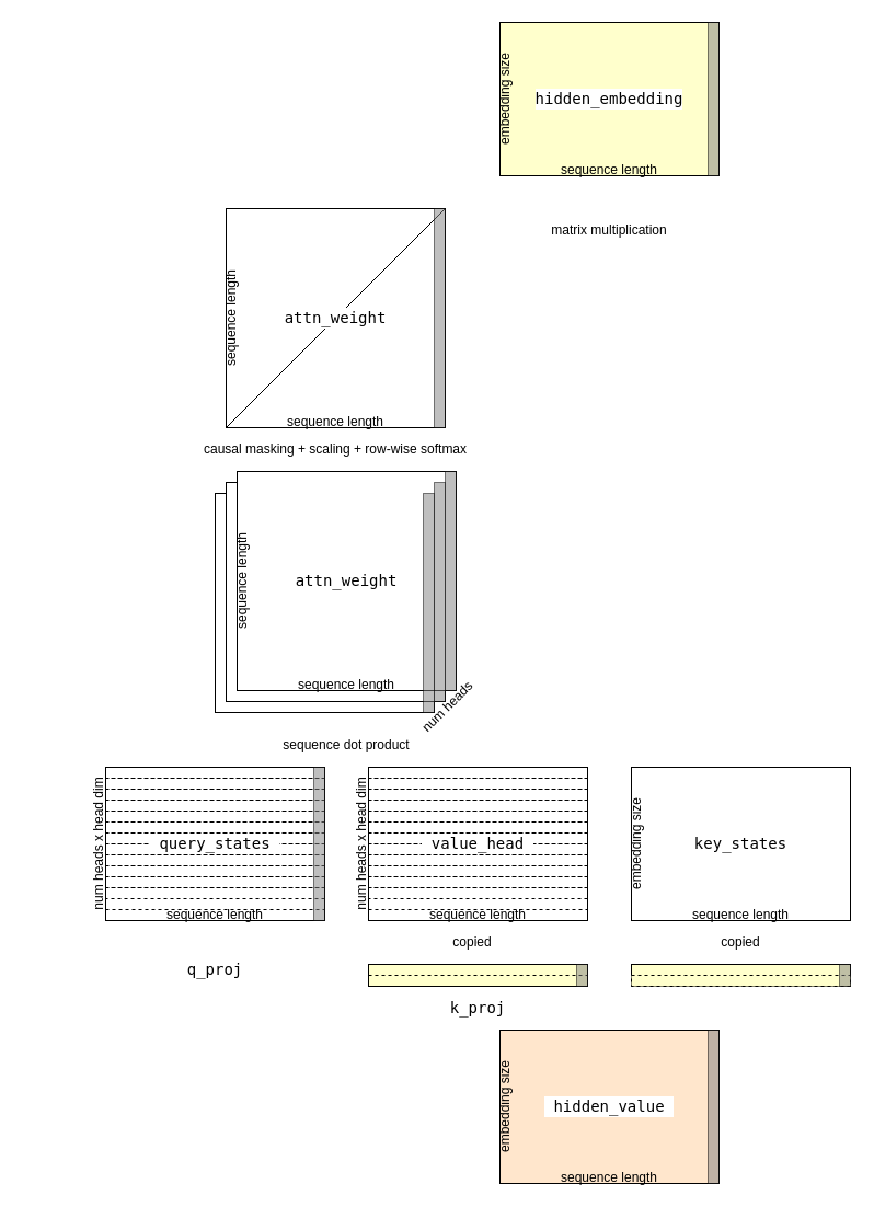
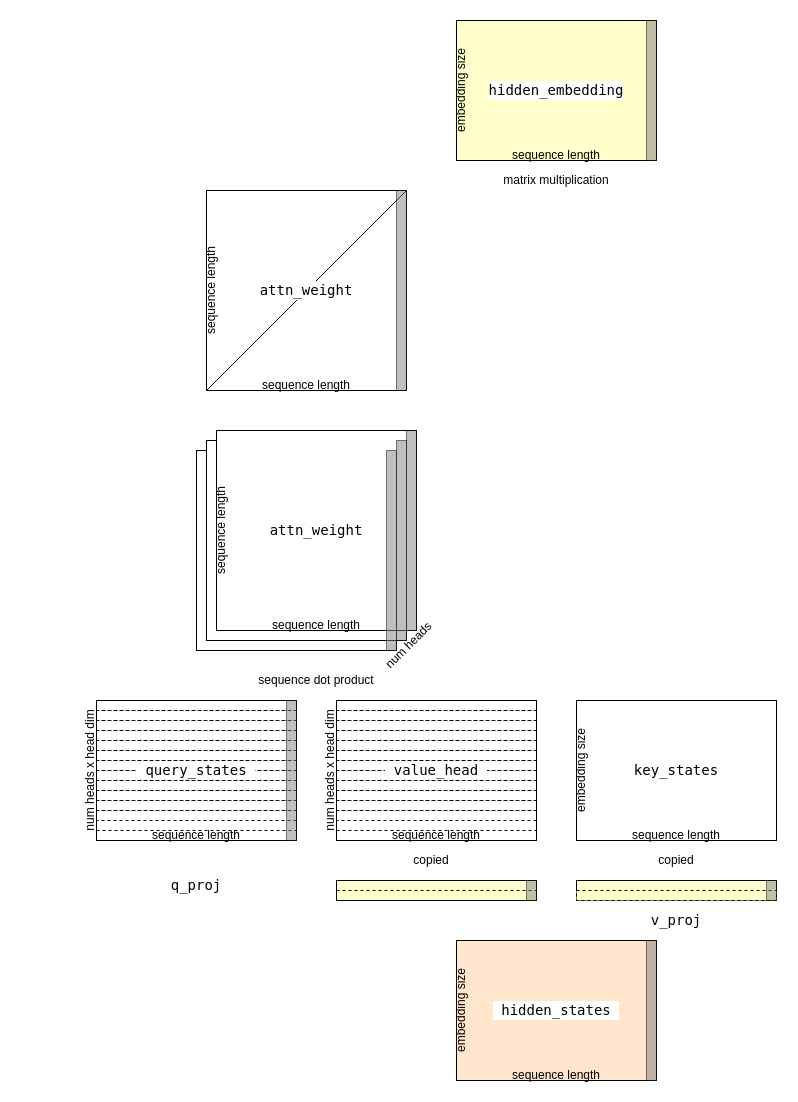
  <mxCell id="0" />
  <mxCell id="1" parent="0" />
  <mxCell id="2" value="fir" style="rounded=0;whiteSpace=wrap;html=1;fillColor=#ffe6cc;" parent="1" vertex="1"><mxGeometry x="456" y="940" width="200" height="140" as="geometry" /></mxCell>
  <mxCell id="3" value="" style="rounded=0;whiteSpace=wrap;html=1;fillColor=none;" parent="1" vertex="1"><mxGeometry x="96" y="700" width="200" height="140" as="geometry" /></mxCell>
  <mxCell id="4" value="" style="rounded=0;whiteSpace=wrap;html=1;fillColor=default;" parent="1" vertex="1"><mxGeometry x="576" y="700" width="200" height="140" as="geometry" /></mxCell>
  <mxCell id="5" value="" style="rounded=0;whiteSpace=wrap;html=1;fillColor=#FFFFCC;" parent="1" vertex="1"><mxGeometry x="336" y="880" width="200" height="20" as="geometry" /></mxCell>
  <mxCell id="6" value="" style="rounded=0;whiteSpace=wrap;html=1;fillColor=#FFFFCC;" parent="1" vertex="1"><mxGeometry x="576" y="880" width="200" height="20" as="geometry" /></mxCell>
  <mxCell id="7" value="" style="rounded=0;whiteSpace=wrap;html=1;fillColor=#FFFFCC;" parent="1" vertex="1"><mxGeometry x="456" y="20" width="200" height="140" as="geometry" /></mxCell>
  <mxCell id="8" value="sequence dot product" style="text;html=1;align=center;verticalAlign=middle;whiteSpace=wrap;rounded=0;fillColor=none;" parent="1" vertex="1"><mxGeometry x="241" y="660" width="150" height="40" as="geometry" /></mxCell>
- <mxCell id="10" value="&lt;pre style=&quot;box-sizing: border-box; overflow: auto; font-size: 14px; padding: 1px 0px; margin-top: 0px; margin-bottom: 0px; line-height: inherit; word-break: break-all; overflow-wrap: break-word; background-color: rgb(255, 255, 255); border: 0px; border-radius: 0px; text-wrap-mode: wrap; vertical-align: baseline; text-align: left;&quot;&gt;k_proj&lt;/pre&gt;" style="text;html=1;align=center;verticalAlign=middle;whiteSpace=wrap;rounded=0;fillColor=none;" parent="1" vertex="1"><mxGeometry x="336" y="900" width="200" height="40" as="geometry" /></mxCell>
+ <mxCell id="9" value="&lt;pre style=&quot;box-sizing: border-box; overflow: auto; font-size: 14px; padding: 1px 0px; margin-top: 0px; margin-bottom: 0px; line-height: inherit; word-break: break-all; overflow-wrap: break-word; background-color: rgb(255, 255, 255); border: 0px; border-radius: 0px; text-wrap-mode: wrap; vertical-align: baseline; text-align: left;&quot;&gt;v_proj&lt;/pre&gt;" style="text;html=1;align=center;verticalAlign=middle;whiteSpace=wrap;rounded=0;fillColor=none;" parent="1" vertex="1"><mxGeometry x="576" y="900" width="200" height="40" as="geometry" /></mxCell>
  <mxCell id="11" value="&lt;pre style=&quot;box-sizing: border-box; overflow: auto; font-size: 14px; padding: 1px 0px; margin-top: 0px; margin-bottom: 0px; line-height: inherit; word-break: break-all; overflow-wrap: break-word; background-color: rgb(255, 255, 255); border: 0px; border-radius: 0px; text-wrap-mode: wrap; vertical-align: baseline; text-align: left;&quot;&gt;q_proj&lt;/pre&gt;" style="text;html=1;align=center;verticalAlign=middle;whiteSpace=wrap;rounded=0;fillColor=none;" parent="1" vertex="1"><mxGeometry x="96" y="865" width="200" height="40" as="geometry" /></mxCell>
  <mxCell id="12" value="copied" style="text;html=1;align=center;verticalAlign=middle;whiteSpace=wrap;rounded=0;fillColor=none;" parent="1" vertex="1"><mxGeometry x="356" y="840" width="150" height="40" as="geometry" /></mxCell>
  <mxCell id="13" value="copied" style="text;html=1;align=center;verticalAlign=middle;whiteSpace=wrap;rounded=0;fillColor=none;" parent="1" vertex="1"><mxGeometry x="601" y="840" width="150" height="40" as="geometry" /></mxCell>
- <mxCell id="14" value="matrix multiplication" style="text;html=1;align=center;verticalAlign=middle;whiteSpace=wrap;rounded=0;fillColor=none;" parent="1" vertex="1"><mxGeometry x="481" y="190" width="150" height="40" as="geometry" /></mxCell>
+ <mxCell id="14" value="matrix multiplication" style="text;html=1;align=center;verticalAlign=middle;whiteSpace=wrap;rounded=0;fillColor=none;" parent="1" vertex="1"><mxGeometry x="481" y="160" width="150" height="40" as="geometry" /></mxCell>
  <mxCell id="15" value="sequence length" style="text;html=1;align=center;verticalAlign=middle;whiteSpace=wrap;rounded=0;fillColor=none;" parent="1" vertex="1"><mxGeometry x="456" y="1070" width="200" height="10" as="geometry" /></mxCell>
  <mxCell id="16" value="embedding size" style="rounded=0;whiteSpace=wrap;html=1;rotation=-90;strokeColor=none;fillColor=none;" parent="1" vertex="1"><mxGeometry x="391" y="1005" width="140" height="10" as="geometry" /></mxCell>
  <mxCell id="17" value="embedding size" style="rounded=0;whiteSpace=wrap;html=1;rotation=-90;strokeColor=none;fillColor=none;" parent="1" vertex="1"><mxGeometry x="511" y="765" width="140" height="10" as="geometry" /></mxCell>
  <mxCell id="18" value="" style="rounded=0;whiteSpace=wrap;html=1;dashed=1;fillColor=none;" parent="1" vertex="1"><mxGeometry x="96" y="700" width="200" height="10" as="geometry" /></mxCell>
  <mxCell id="19" value="sequence length" style="text;html=1;align=center;verticalAlign=middle;whiteSpace=wrap;rounded=0;fillColor=none;" parent="1" vertex="1"><mxGeometry x="576" y="830" width="200" height="10" as="geometry" /></mxCell>
  <mxCell id="20" value="sequence length" style="text;html=1;align=center;verticalAlign=middle;whiteSpace=wrap;rounded=0;fillColor=none;" parent="1" vertex="1"><mxGeometry x="96" y="830" width="200" height="10" as="geometry" /></mxCell>
  <mxCell id="21" value="" style="rounded=0;whiteSpace=wrap;html=1;dashed=1;fillColor=none;" parent="1" vertex="1"><mxGeometry x="96" y="710" width="200" height="10" as="geometry" /></mxCell>
  <mxCell id="22" value="" style="rounded=0;whiteSpace=wrap;html=1;dashed=1;fillColor=none;" parent="1" vertex="1"><mxGeometry x="96" y="720" width="200" height="10" as="geometry" /></mxCell>
  <mxCell id="23" value="" style="rounded=0;whiteSpace=wrap;html=1;dashed=1;fillColor=none;" parent="1" vertex="1"><mxGeometry x="96" y="730" width="200" height="10" as="geometry" /></mxCell>
  <mxCell id="24" value="" style="rounded=0;whiteSpace=wrap;html=1;dashed=1;fillColor=none;" parent="1" vertex="1"><mxGeometry x="96" y="740" width="200" height="10" as="geometry" /></mxCell>
  <mxCell id="25" value="" style="rounded=0;whiteSpace=wrap;html=1;dashed=1;fillColor=none;" parent="1" vertex="1"><mxGeometry x="96" y="750" width="200" height="10" as="geometry" /></mxCell>
  <mxCell id="26" value="" style="rounded=0;whiteSpace=wrap;html=1;dashed=1;fillColor=none;" parent="1" vertex="1"><mxGeometry x="96" y="760" width="200" height="10" as="geometry" /></mxCell>
  <mxCell id="27" value="" style="rounded=0;whiteSpace=wrap;html=1;dashed=1;fillColor=none;" parent="1" vertex="1"><mxGeometry x="96" y="770" width="200" height="10" as="geometry" /></mxCell>
  <mxCell id="28" value="" style="rounded=0;whiteSpace=wrap;html=1;dashed=1;fillColor=none;" parent="1" vertex="1"><mxGeometry x="96" y="780" width="200" height="10" as="geometry" /></mxCell>
  <mxCell id="29" value="" style="rounded=0;whiteSpace=wrap;html=1;dashed=1;fillColor=none;" parent="1" vertex="1"><mxGeometry x="96" y="790" width="200" height="10" as="geometry" /></mxCell>
  <mxCell id="30" value="" style="rounded=0;whiteSpace=wrap;html=1;dashed=1;fillColor=none;" parent="1" vertex="1"><mxGeometry x="96" y="800" width="200" height="10" as="geometry" /></mxCell>
  <mxCell id="31" value="" style="rounded=0;whiteSpace=wrap;html=1;dashed=1;fillColor=none;" parent="1" vertex="1"><mxGeometry x="96" y="810" width="200" height="10" as="geometry" /></mxCell>
  <mxCell id="32" value="" style="rounded=0;whiteSpace=wrap;html=1;dashed=1;fillColor=none;" parent="1" vertex="1"><mxGeometry x="96" y="830" width="200" height="10" as="geometry" /></mxCell>
  <mxCell id="33" value="" style="rounded=0;whiteSpace=wrap;html=1;fillColor=none;" parent="1" vertex="1"><mxGeometry x="336" y="700" width="200" height="140" as="geometry" /></mxCell>
  <mxCell id="34" value="" style="rounded=0;whiteSpace=wrap;html=1;dashed=1;fillColor=none;" parent="1" vertex="1"><mxGeometry x="336" y="700" width="200" height="10" as="geometry" /></mxCell>
  <mxCell id="35" value="sequence length" style="text;html=1;align=center;verticalAlign=middle;whiteSpace=wrap;rounded=0;fillColor=none;" parent="1" vertex="1"><mxGeometry x="336" y="830" width="200" height="10" as="geometry" /></mxCell>
  <mxCell id="36" value="" style="rounded=0;whiteSpace=wrap;html=1;dashed=1;fillColor=none;" parent="1" vertex="1"><mxGeometry x="336" y="710" width="200" height="10" as="geometry" /></mxCell>
  <mxCell id="37" value="" style="rounded=0;whiteSpace=wrap;html=1;dashed=1;fillColor=none;" parent="1" vertex="1"><mxGeometry x="336" y="720" width="200" height="10" as="geometry" /></mxCell>
  <mxCell id="38" value="" style="rounded=0;whiteSpace=wrap;html=1;dashed=1;fillColor=none;" parent="1" vertex="1"><mxGeometry x="336" y="730" width="200" height="10" as="geometry" /></mxCell>
  <mxCell id="39" value="" style="rounded=0;whiteSpace=wrap;html=1;dashed=1;fillColor=none;" parent="1" vertex="1"><mxGeometry x="336" y="740" width="200" height="10" as="geometry" /></mxCell>
  <mxCell id="40" value="" style="rounded=0;whiteSpace=wrap;html=1;dashed=1;fillColor=none;" parent="1" vertex="1"><mxGeometry x="336" y="750" width="200" height="10" as="geometry" /></mxCell>
  <mxCell id="41" value="" style="rounded=0;whiteSpace=wrap;html=1;dashed=1;fillColor=none;" parent="1" vertex="1"><mxGeometry x="336" y="760" width="200" height="10" as="geometry" /></mxCell>
  <mxCell id="42" value="" style="rounded=0;whiteSpace=wrap;html=1;dashed=1;fillColor=none;" parent="1" vertex="1"><mxGeometry x="336" y="770" width="200" height="10" as="geometry" /></mxCell>
  <mxCell id="43" value="" style="rounded=0;whiteSpace=wrap;html=1;dashed=1;fillColor=none;" parent="1" vertex="1"><mxGeometry x="336" y="780" width="200" height="10" as="geometry" /></mxCell>
  <mxCell id="44" value="" style="rounded=0;whiteSpace=wrap;html=1;dashed=1;fillColor=none;" parent="1" vertex="1"><mxGeometry x="336" y="790" width="200" height="10" as="geometry" /></mxCell>
  <mxCell id="45" value="" style="rounded=0;whiteSpace=wrap;html=1;dashed=1;fillColor=none;" parent="1" vertex="1"><mxGeometry x="336" y="800" width="200" height="10" as="geometry" /></mxCell>
  <mxCell id="46" value="" style="rounded=0;whiteSpace=wrap;html=1;dashed=1;fillColor=none;" parent="1" vertex="1"><mxGeometry x="336" y="810" width="200" height="10" as="geometry" /></mxCell>
  <mxCell id="47" value="" style="rounded=0;whiteSpace=wrap;html=1;dashed=1;fillColor=none;" parent="1" vertex="1"><mxGeometry x="336" y="830" width="200" height="10" as="geometry" /></mxCell>
  <mxCell id="48" value="" style="rounded=0;whiteSpace=wrap;html=1;dashed=1;fillColor=none;" parent="1" vertex="1"><mxGeometry x="336" y="890" width="200" height="10" as="geometry" /></mxCell>
  <mxCell id="49" value="" style="rounded=0;whiteSpace=wrap;html=1;dashed=1;fillColor=#FFFFCC;" parent="1" vertex="1"><mxGeometry x="576" y="890" width="200" height="10" as="geometry" /></mxCell>
  <mxCell id="50" value="num heads x head dim" style="rounded=0;whiteSpace=wrap;html=1;rotation=-90;strokeColor=none;fillColor=none;" parent="1" vertex="1"><mxGeometry x="260" y="765" width="140" height="10" as="geometry" /></mxCell>
  <mxCell id="51" value="num heads x head dim" style="rounded=0;whiteSpace=wrap;html=1;rotation=-90;strokeColor=none;fillColor=none;" parent="1" vertex="1"><mxGeometry x="20" y="765" width="140" height="10" as="geometry" /></mxCell>
  <mxCell id="52" value="sequence length" style="text;html=1;align=center;verticalAlign=middle;whiteSpace=wrap;rounded=0;fillColor=none;" parent="1" vertex="1"><mxGeometry x="456" y="150" width="200" height="10" as="geometry" /></mxCell>
  <mxCell id="53" value="embedding size" style="rounded=0;whiteSpace=wrap;html=1;rotation=-90;strokeColor=none;fillColor=none;" parent="1" vertex="1"><mxGeometry x="391" y="85" width="140" height="10" as="geometry" /></mxCell>
- <mxCell id="54" value="&lt;pre style=&quot;box-sizing: border-box; overflow: auto; font-size: 14px; padding: 1px 0px; margin-top: 0px; margin-bottom: 0px; line-height: inherit; word-break: break-all; overflow-wrap: break-word; background-color: rgb(255, 255, 255); border: 0px; border-radius: 0px; text-wrap-mode: wrap; vertical-align: baseline; text-align: left;&quot;&gt; hidden_value &lt;/pre&gt;" style="text;html=1;align=center;verticalAlign=middle;whiteSpace=wrap;rounded=0;fillColor=none;" parent="1" vertex="1"><mxGeometry x="456" y="990" width="200" height="40" as="geometry" /></mxCell>
+ <mxCell id="54" value="&lt;pre style=&quot;box-sizing: border-box; overflow: auto; font-size: 14px; padding: 1px 0px; margin-top: 0px; margin-bottom: 0px; line-height: inherit; word-break: break-all; overflow-wrap: break-word; background-color: rgb(255, 255, 255); border: 0px; border-radius: 0px; text-wrap-mode: wrap; vertical-align: baseline; text-align: left;&quot;&gt; hidden_states &lt;/pre&gt;" style="text;html=1;align=center;verticalAlign=middle;whiteSpace=wrap;rounded=0;fillColor=none;" parent="1" vertex="1"><mxGeometry x="456" y="990" width="200" height="40" as="geometry" /></mxCell>
  <mxCell id="55" value="&lt;pre style=&quot;box-sizing: border-box; overflow: auto; font-size: 14px; padding: 1px 0px; margin-top: 0px; margin-bottom: 0px; line-height: inherit; word-break: break-all; overflow-wrap: break-word; background-color: rgb(255, 255, 255); border: 0px; border-radius: 0px; text-wrap-mode: wrap; vertical-align: baseline; text-align: left;&quot;&gt; key_states &lt;/pre&gt;" style="text;html=1;align=center;verticalAlign=middle;whiteSpace=wrap;rounded=0;fillColor=none;" parent="1" vertex="1"><mxGeometry x="576" y="750" width="200" height="40" as="geometry" /></mxCell>
  <mxCell id="56" value="&lt;pre style=&quot;box-sizing: border-box; overflow: auto; font-size: 14px; padding: 1px 0px; margin-top: 0px; margin-bottom: 0px; line-height: inherit; word-break: break-all; overflow-wrap: break-word; background-color: rgb(255, 255, 255); border: 0px; border-radius: 0px; text-wrap-mode: wrap; vertical-align: baseline; text-align: left;&quot;&gt; value_head &lt;/pre&gt;" style="text;html=1;align=center;verticalAlign=middle;whiteSpace=wrap;rounded=0;fillColor=none;" parent="1" vertex="1"><mxGeometry x="336" y="750" width="200" height="40" as="geometry" /></mxCell>
  <mxCell id="57" value="&lt;pre style=&quot;box-sizing: border-box; overflow: auto; font-size: 14px; padding: 1px 0px; margin-top: 0px; margin-bottom: 0px; line-height: inherit; word-break: break-all; overflow-wrap: break-word; background-color: rgb(255, 255, 255); border: 0px; border-radius: 0px; text-wrap-mode: wrap; vertical-align: baseline; text-align: left;&quot;&gt; query_states &lt;/pre&gt;" style="text;html=1;align=center;verticalAlign=middle;whiteSpace=wrap;rounded=0;fillColor=none;" parent="1" vertex="1"><mxGeometry x="96" y="750" width="200" height="40" as="geometry" /></mxCell>
  <mxCell id="58" value="&lt;pre style=&quot;box-sizing: border-box; overflow: auto; font-size: 14px; padding: 1px 0px; margin-top: 0px; margin-bottom: 0px; line-height: inherit; word-break: break-all; overflow-wrap: break-word; background-color: rgb(255, 255, 255); border: 0px; border-radius: 0px; text-wrap-mode: wrap; vertical-align: baseline; text-align: left;&quot;&gt;hidden_embedding&lt;/pre&gt;" style="text;html=1;align=center;verticalAlign=middle;whiteSpace=wrap;rounded=0;fillColor=none;" parent="1" vertex="1"><mxGeometry x="456" y="70" width="200" height="40" as="geometry" /></mxCell>
  <mxCell id="59" value="" style="rounded=0;whiteSpace=wrap;html=1;fillColor=#808080;opacity=50;" parent="1" vertex="1"><mxGeometry x="646" y="940" width="10" height="140" as="geometry" /></mxCell>
  <mxCell id="60" value="" style="rounded=0;whiteSpace=wrap;html=1;fillColor=#808080;opacity=50;" parent="1" vertex="1"><mxGeometry x="526" y="880" width="10" height="20" as="geometry" /></mxCell>
  <mxCell id="61" value="" style="rounded=0;whiteSpace=wrap;html=1;fillColor=#808080;opacity=50;" parent="1" vertex="1"><mxGeometry x="766" y="880" width="10" height="20" as="geometry" /></mxCell>
  <mxCell id="62" value="" style="rounded=0;whiteSpace=wrap;html=1;fillColor=#808080;opacity=50;" parent="1" vertex="1"><mxGeometry x="286" y="700" width="10" height="140" as="geometry" /></mxCell>
  <mxCell id="63" value="" style="rounded=0;whiteSpace=wrap;html=1;fillColor=#808080;opacity=50;" parent="1" vertex="1"><mxGeometry x="646" y="20" width="10" height="140" as="geometry" /></mxCell>
  <mxCell id="64" value="" style="rounded=0;whiteSpace=wrap;html=1;fillColor=default;" parent="1" vertex="1"><mxGeometry x="196" y="450" width="200" height="200" as="geometry" /></mxCell>
- <mxCell id="65" value="causal masking +&amp;nbsp;scaling + row-wise softmax" style="text;html=1;align=center;verticalAlign=middle;whiteSpace=wrap;rounded=0;fillColor=none;" parent="1" vertex="1"><mxGeometry x="166" y="390" width="280" height="40" as="geometry" /></mxCell>
  <mxCell id="66" value="" style="rounded=0;whiteSpace=wrap;html=1;fillColor=default;" parent="1" vertex="1"><mxGeometry x="206" y="440" width="200" height="200" as="geometry" /></mxCell>
  <mxCell id="67" value="" style="rounded=0;whiteSpace=wrap;html=1;fillColor=default;" parent="1" vertex="1"><mxGeometry x="216" y="430" width="200" height="200" as="geometry" /></mxCell>
  <mxCell id="68" value="" style="rounded=0;whiteSpace=wrap;html=1;fillColor=none;" parent="1" vertex="1"><mxGeometry x="206" y="190" width="200" height="200" as="geometry" /></mxCell>
  <mxCell id="69" value="" style="endArrow=none;html=1;rounded=0;entryX=0;entryY=1;entryDx=0;entryDy=0;exitX=1;exitY=0;exitDx=0;exitDy=0;" parent="1" source="68" target="74" edge="1"><mxGeometry width="50" height="50" relative="1" as="geometry"><mxPoint x="446" y="270" as="sourcePoint" /><mxPoint x="496" y="220" as="targetPoint" /></mxGeometry></mxCell>
  <mxCell id="70" value="sequence length" style="text;html=1;align=center;verticalAlign=middle;whiteSpace=wrap;rounded=0;fillColor=none;" parent="1" vertex="1"><mxGeometry x="216" y="620" width="200" height="10" as="geometry" /></mxCell>
  <mxCell id="71" value="sequence length" style="rounded=0;whiteSpace=wrap;html=1;rotation=-90;strokeColor=none;fillColor=none;" parent="1" vertex="1"><mxGeometry x="121" y="525" width="200" height="10" as="geometry" /></mxCell>
  <mxCell id="72" value="num heads" style="text;html=1;align=center;verticalAlign=middle;whiteSpace=wrap;rounded=0;fillColor=none;rotation=-45;" parent="1" vertex="1"><mxGeometry x="371" y="640" width="75" height="10" as="geometry" /></mxCell>
  <mxCell id="73" value="sequence length" style="rounded=0;whiteSpace=wrap;html=1;rotation=-90;strokeColor=none;fillColor=none;" parent="1" vertex="1"><mxGeometry x="111" y="285" width="200" height="10" as="geometry" /></mxCell>
  <mxCell id="74" value="sequence length" style="text;html=1;align=center;verticalAlign=middle;whiteSpace=wrap;rounded=0;fillColor=none;" parent="1" vertex="1"><mxGeometry x="206" y="380" width="200" height="10" as="geometry" /></mxCell>
  <mxCell id="75" value="&lt;pre style=&quot;box-sizing: border-box; overflow: auto; font-size: 14px; padding: 1px 0px; margin-top: 0px; margin-bottom: 0px; line-height: inherit; word-break: break-all; overflow-wrap: break-word; background-color: rgb(255, 255, 255); border: 0px; border-radius: 0px; text-wrap-mode: wrap; vertical-align: baseline; text-align: left;&quot;&gt;attn_weight&lt;/pre&gt;" style="text;html=1;align=center;verticalAlign=middle;whiteSpace=wrap;rounded=0;fillColor=none;" parent="1" vertex="1"><mxGeometry x="216" y="510" width="200" height="40" as="geometry" /></mxCell>
  <mxCell id="76" value="&lt;pre style=&quot;box-sizing: border-box; overflow: auto; font-size: 14px; padding: 1px 0px; margin-top: 0px; margin-bottom: 0px; line-height: inherit; word-break: break-all; overflow-wrap: break-word; background-color: rgb(255, 255, 255); border: 0px; border-radius: 0px; text-wrap-mode: wrap; vertical-align: baseline; text-align: left;&quot;&gt;attn_weight&lt;/pre&gt;" style="text;html=1;align=center;verticalAlign=middle;whiteSpace=wrap;rounded=0;fillColor=none;" parent="1" vertex="1"><mxGeometry x="206" y="270" width="200" height="40" as="geometry" /></mxCell>
  <mxCell id="77" value="" style="rounded=0;whiteSpace=wrap;html=1;fillColor=#808080;opacity=50;" parent="1" vertex="1"><mxGeometry x="406" y="430" width="10" height="200" as="geometry" /></mxCell>
  <mxCell id="78" value="" style="rounded=0;whiteSpace=wrap;html=1;fillColor=#808080;opacity=50;" parent="1" vertex="1"><mxGeometry x="396" y="440" width="10" height="200" as="geometry" /></mxCell>
  <mxCell id="79" value="" style="rounded=0;whiteSpace=wrap;html=1;fillColor=#808080;opacity=50;" parent="1" vertex="1"><mxGeometry x="386" y="450" width="10" height="200" as="geometry" /></mxCell>
  <mxCell id="80" value="" style="rounded=0;whiteSpace=wrap;html=1;fillColor=#808080;opacity=50;" parent="1" vertex="1"><mxGeometry x="396" y="190" width="10" height="200" as="geometry" /></mxCell>
